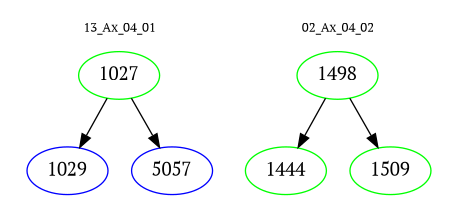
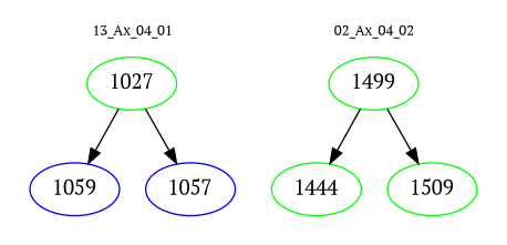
  digraph {
    fontname="PT Serif"
    node [color=green fontname="PT Serif"]
    edge [color=black fontname="PT Serif"]
    n1 [label=1027]
-   n2 [color=blue label=1029]
-   n3 [color=blue label=5057]
-   n4 [label=1498]
+   n2 [color=blue label=1059]
+   n3 [color=blue label=1057]
+   n4 [label=1499]
    n5 [label=1444]
    n6 [label=1509]
    subgraph cluster_1 {
      color=white
      fontsize=10
      label="13_Ax_04_01"
      n1
      n2
      n3
    }
    subgraph cluster_2 {
      color=white
      fontsize=10
      label="02_Ax_04_02"
      n4
      n5
      n6
    }
    n1 -> n2
    n1 -> n3
    n4 -> n5
    n4 -> n6
  }
